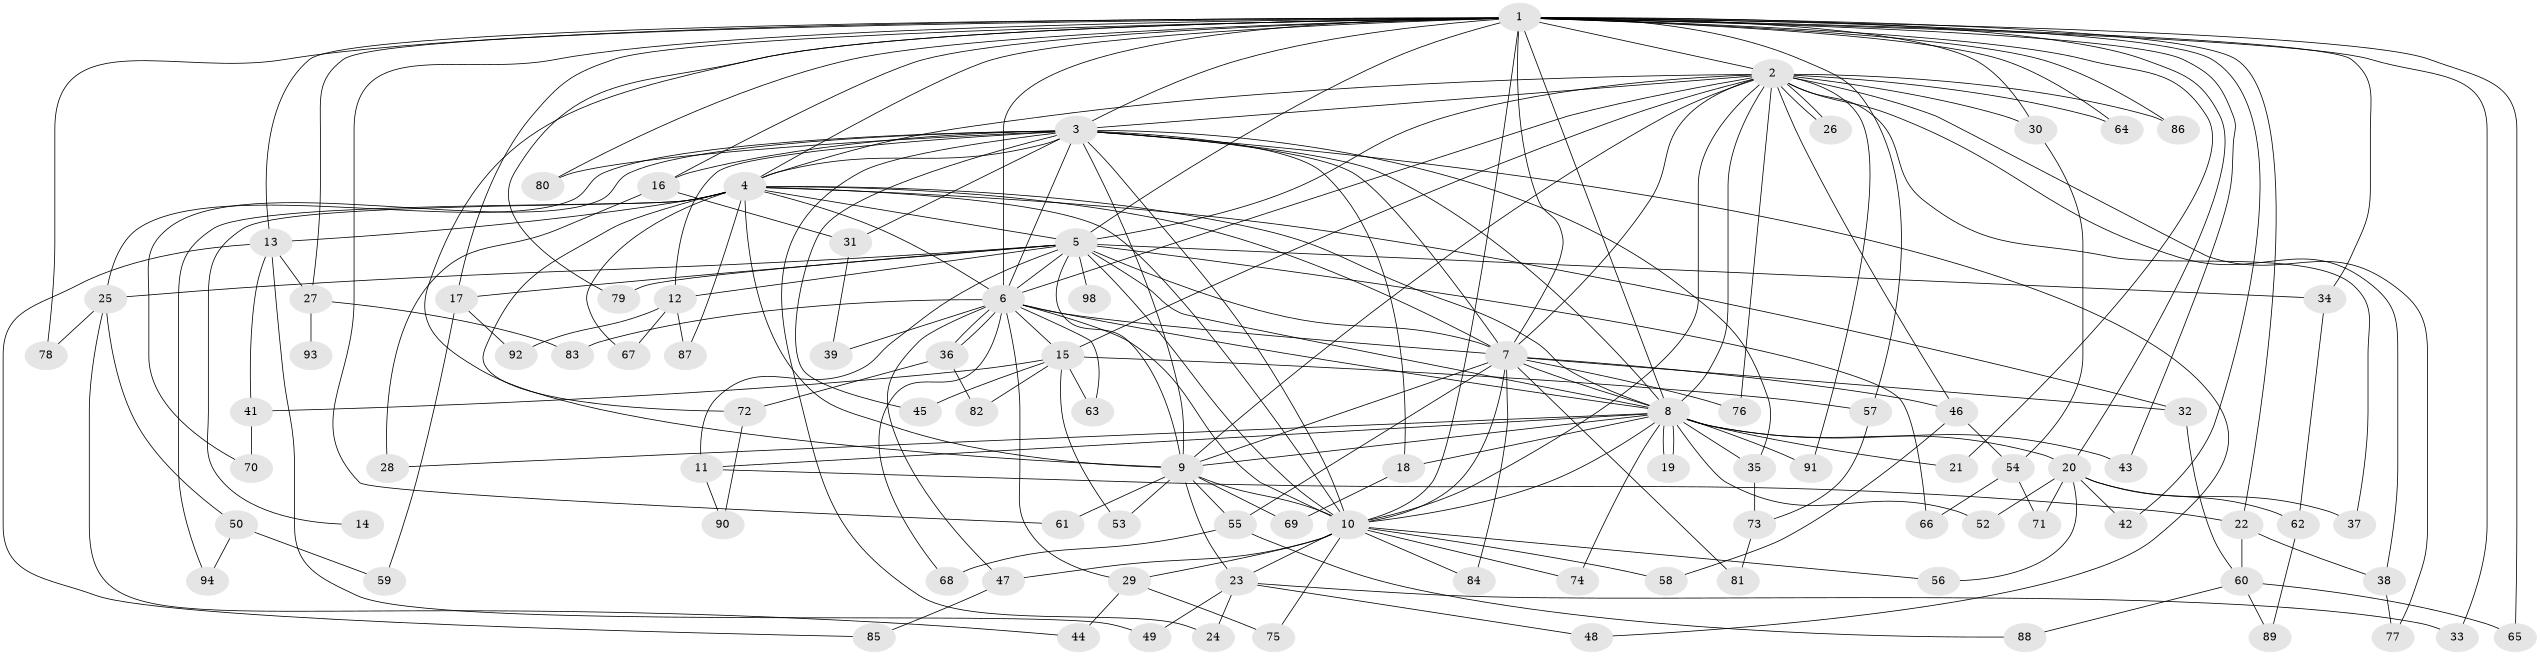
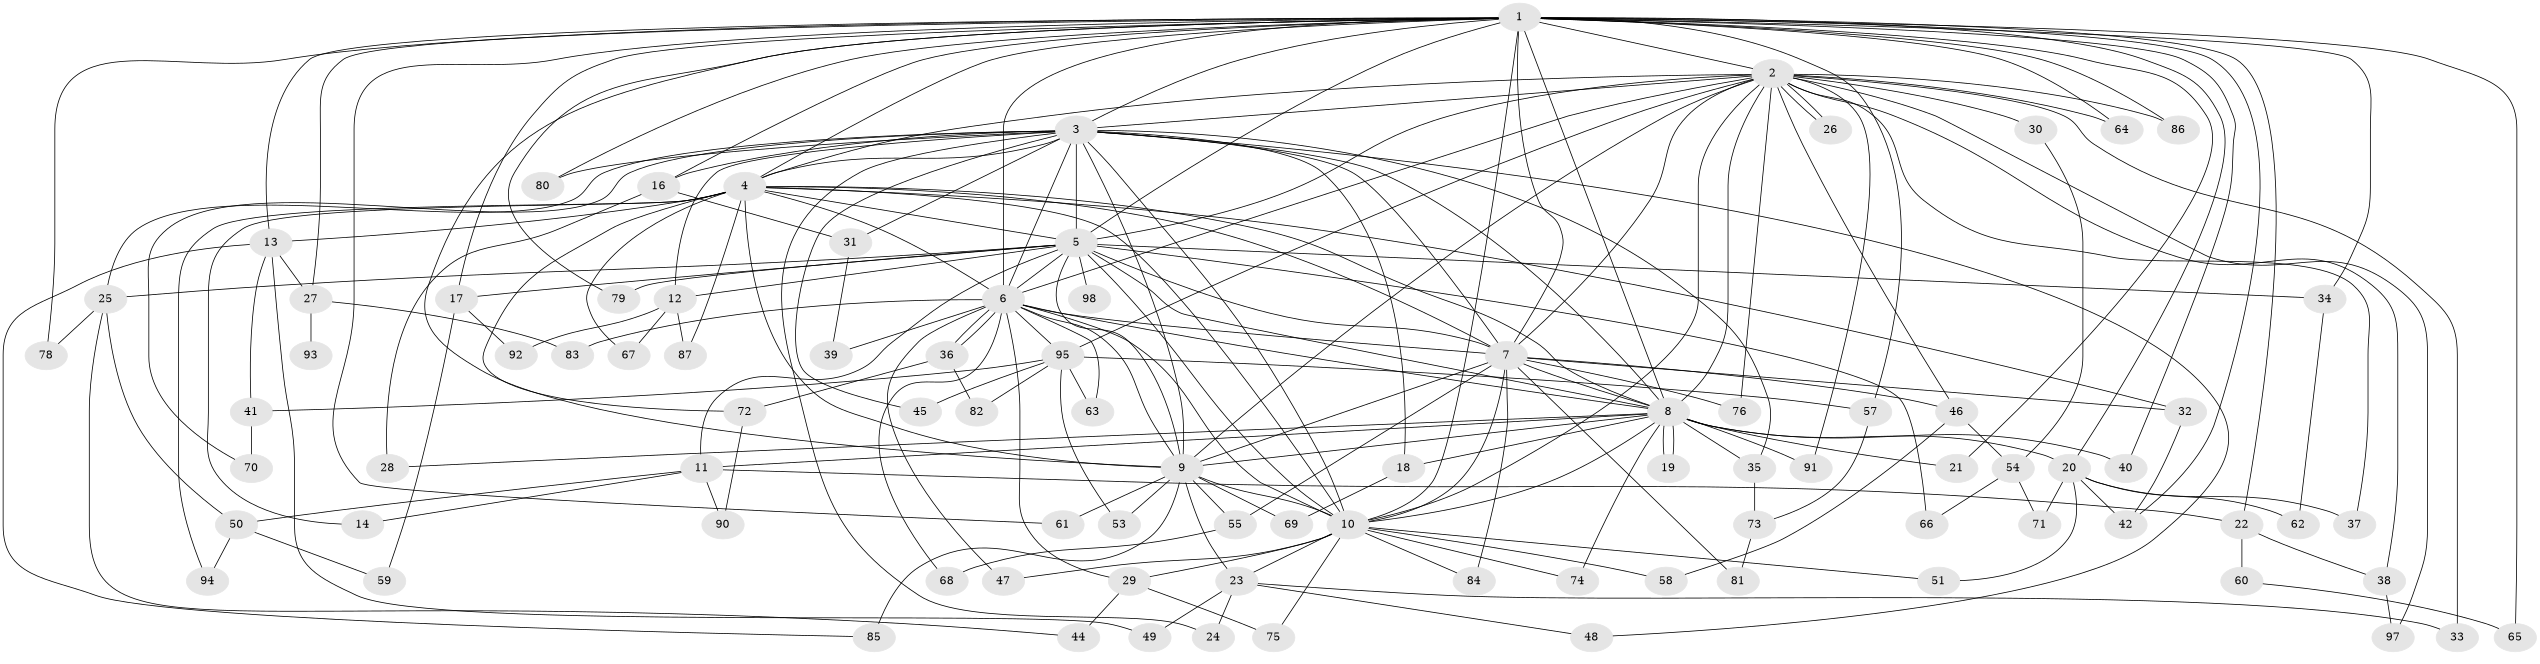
  graph {
    node [color=gray90 style=filled]
    1
    2
    3
    4
    5
    6
    7
    8
    9
    10
    13
    16
    17
    20
    21
    22
    27
    30
    34
    42
-   43
+   43 [label=40]
    57
    61
    64
    65
    78
    79
    80
    86
-   15
+   15 [label=95]
    26
    33
    37
    38
    46
    76
-   77
+   77 [label=97]
    91
    12
    18
    24
    25
    31
    35
    45
    48
    70
    14
    32
    67
    72
    87
    94
    11
    66
    n56 [label=98]
    29
    36
    39
    47
    63
    68
    83
    55
    81
    84
    19
    28
-   52
    74
    23
    53
    69
    85
-   56
+   56 [label=51]
    58
    75
    41
    49
    92
    59
    62
    71
    60
    93
    54
    73
    82
    50
    44
    90
-   88
-   89
    1 -- 2
    1 -- 3
    1 -- 4
    1 -- 5
    1 -- 6
    1 -- 7
    1 -- 8
    1 -- 9
    1 -- 10
    1 -- 13
    1 -- 16
    1 -- 17
    1 -- 20
    1 -- 21
    1 -- 22
    1 -- 27
-   1 -- 30
    1 -- 34
    1 -- 42
    1 -- 43
    1 -- 57
    1 -- 61
    1 -- 64
    1 -- 65
    1 -- 78
    1 -- 79
    1 -- 80
    1 -- 86
    2 -- 3
    2 -- 4
    2 -- 5
    2 -- 6
    2 -- 7
    2 -- 8
    2 -- 9
    2 -- 10
    2 -- 30
    2 -- 64
    2 -- 86
    2 -- 15
    2 -- 26
    2 -- 26
-   1 -- 33
+   2 -- 33
    2 -- 37
    2 -- 38
    2 -- 46
    2 -- 76
    2 -- 77
    2 -- 91
    3 -- 4
+   3 -- 5
    3 -- 6
    3 -- 7
    3 -- 8
    3 -- 9
    3 -- 10
    3 -- 16
    3 -- 80
    3 -- 12
    3 -- 18
    3 -- 24
    3 -- 25
    3 -- 31
    3 -- 35
    3 -- 45
    3 -- 48
    3 -- 70
    4 -- 5
    4 -- 6
    4 -- 7
    4 -- 8
    4 -- 9
    4 -- 10
    4 -- 13
    4 -- 14
    4 -- 32
    4 -- 67
    4 -- 72
    4 -- 87
    4 -- 94
    5 -- 6
    5 -- 7
    5 -- 8
    5 -- 9
    5 -- 10
    5 -- 17
    5 -- 34
    5 -- 79
    5 -- 12
    5 -- 25
    5 -- 11
    5 -- 66
    5 -- n56
    6 -- 7
    6 -- 8
+   6 -- 9
    6 -- 10
    6 -- 15
    6 -- 29
    6 -- 36
    6 -- 36
    6 -- 39
    6 -- 47
    6 -- 63
    6 -- 68
    6 -- 83
    7 -- 8
    7 -- 9
    7 -- 10
    7 -- 46
    7 -- 76
    7 -- 32
    7 -- 55
    7 -- 81
    7 -- 84
    8 -- 9
    8 -- 10
    8 -- 20
    8 -- 21
    8 -- 43
    8 -- 91
    8 -- 18
    8 -- 35
    8 -- 11
    8 -- 19
    8 -- 19
    8 -- 28
-   8 -- 52
    8 -- 74
    9 -- 10
    9 -- 61
    9 -- 55
    9 -- 23
    9 -- 53
    9 -- 69
-   47 -- 85
+   9 -- 85
    10 -- 29
    10 -- 47
    10 -- 84
    10 -- 74
    10 -- 23
    10 -- 56
    10 -- 58
    10 -- 75
    13 -- 27
    13 -- 85
    13 -- 41
    13 -- 49
    16 -- 31
    16 -- 28
    17 -- 92
    17 -- 59
    20 -- 42
    20 -- 37
-   20 -- 52
    20 -- 56
    20 -- 62
    20 -- 71
    22 -- 38
    22 -- 60
    27 -- 83
    27 -- 93
    30 -- 54
    34 -- 62
    57 -- 73
    15 -- 57
    15 -- 45
    15 -- 63
    15 -- 53
    15 -- 41
    15 -- 82
    38 -- 77
    46 -- 58
    46 -- 54
    12 -- 67
    12 -- 87
    12 -- 92
    18 -- 69
    25 -- 78
    25 -- 50
    25 -- 44
    31 -- 39
    35 -- 73
-   32 -- 60
+   32 -- 42
    72 -- 90
    11 -- 22
+   11 -- 14
+   11 -- 50
    11 -- 90
    29 -- 75
    29 -- 44
    36 -- 72
    36 -- 82
    55 -- 68
-   55 -- 88
    23 -- 33
    23 -- 24
    23 -- 48
    23 -- 49
    41 -- 70
-   62 -- 89
    60 -- 65
-   60 -- 88
-   60 -- 89
    54 -- 66
    54 -- 71
    73 -- 81
    50 -- 94
    50 -- 59
  }
